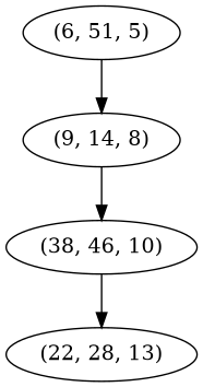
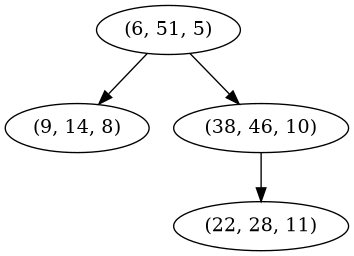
  digraph {
    "(6, 51, 5)"
    "(9, 14, 8)"
    "(38, 46, 10)"
-   "(22, 28, 11)" [label="(22, 28, 13)"]
+   "(22, 28, 11)"
    "(6, 51, 5)" -> "(9, 14, 8)"
-   "(9, 14, 8)" -> "(38, 46, 10)"
+   "(6, 51, 5)" -> "(38, 46, 10)"
    "(38, 46, 10)" -> "(22, 28, 11)"
  }
